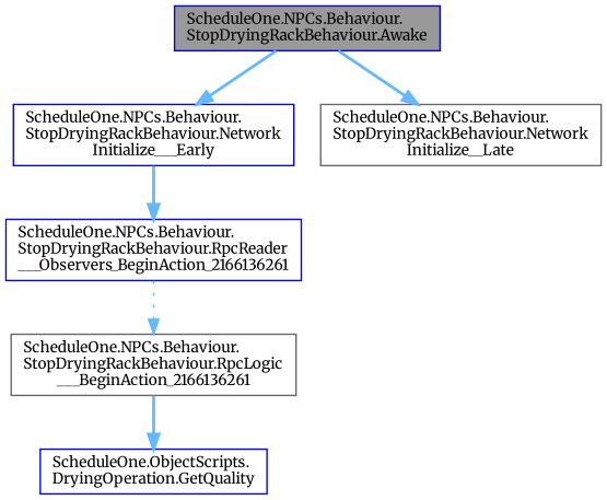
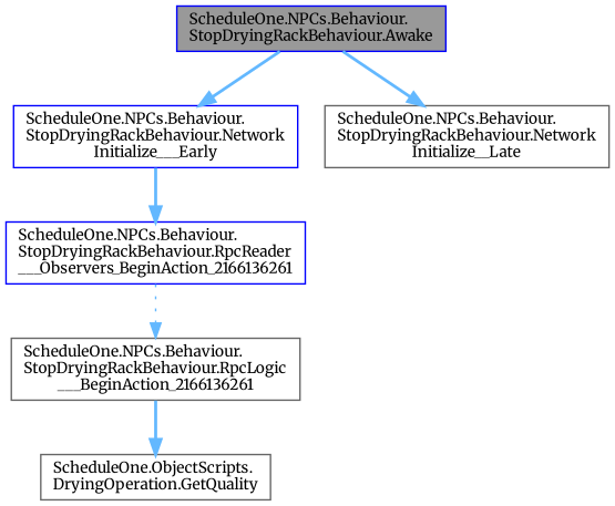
  digraph {
    rankdir=TB
    fontname=Merriweather
    node [color=blue fillcolor=white fontname=Merriweather fontsize=10 shape=box style=filled]
    edge [color=steelblue1 fontname=Merriweather fontsize=10 labelfontname=Helvetica labelfontsize=10 style=bold]
    n1 [fillcolor=grey60 fontcolor=black height=0.2 label="ScheduleOne.NPCs.Behaviour.\lStopDryingRackBehaviour.Awake" width=0.4]
    n2 [height=0.2 label="ScheduleOne.NPCs.Behaviour.\lStopDryingRackBehaviour.Network\lInitialize___Early" width=0.4]
    n3 [color=gray40 height=0.2 label="ScheduleOne.NPCs.Behaviour.\lStopDryingRackBehaviour.Network\lInitialize__Late" width=0.4]
    n4 [height=0.2 label="ScheduleOne.NPCs.Behaviour.\lStopDryingRackBehaviour.RpcReader\l___Observers_BeginAction_2166136261" width=0.4]
    n5 [color=gray40 height=0.2 label="ScheduleOne.NPCs.Behaviour.\lStopDryingRackBehaviour.RpcLogic\l___BeginAction_2166136261" width=0.4]
-   n6 [height=0.2 label="ScheduleOne.ObjectScripts.\lDryingOperation.GetQuality" width=0.4]
+   n6 [color=gray40 height=0.2 label="ScheduleOne.ObjectScripts.\lDryingOperation.GetQuality" width=0.4]
    n1 -> n2
    n1 -> n3
    n2 -> n4
    n4 -> n5 [style=dotted]
    n5 -> n6
  }
